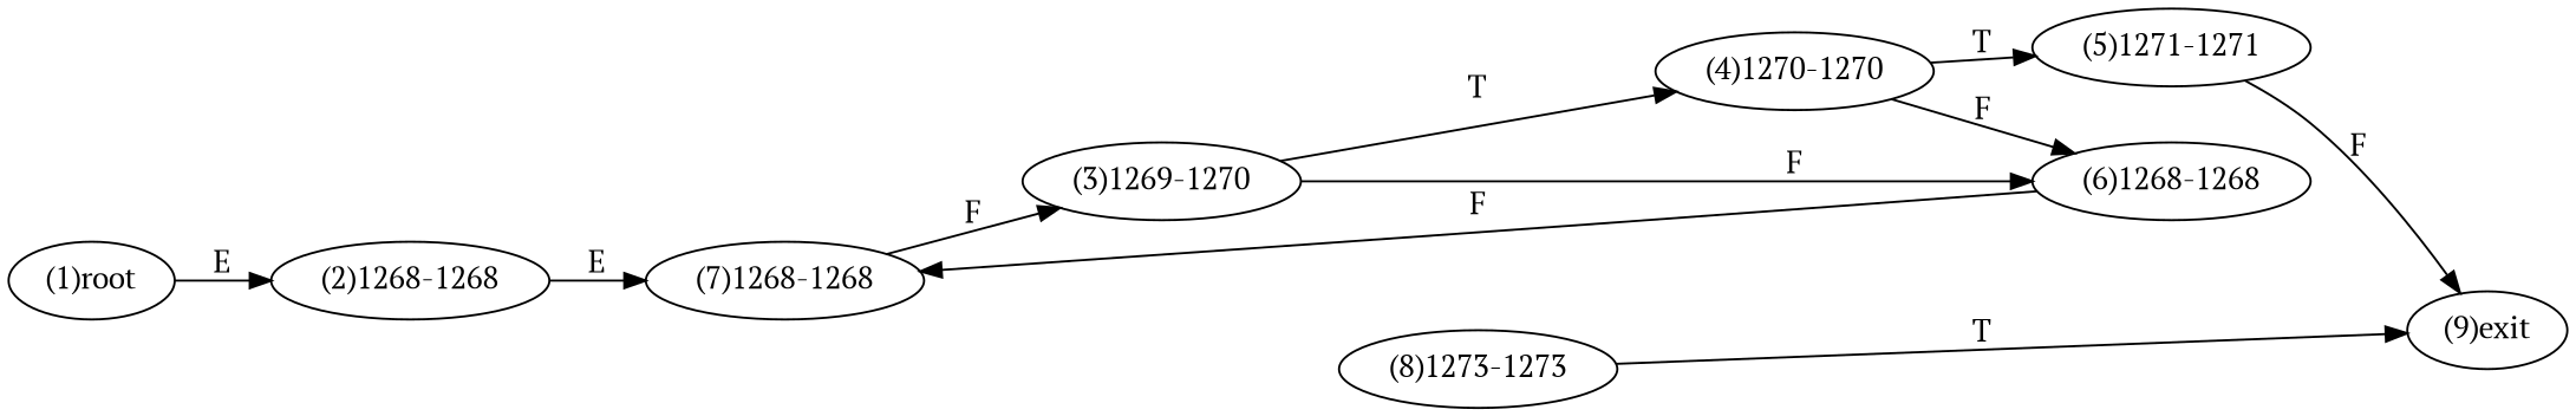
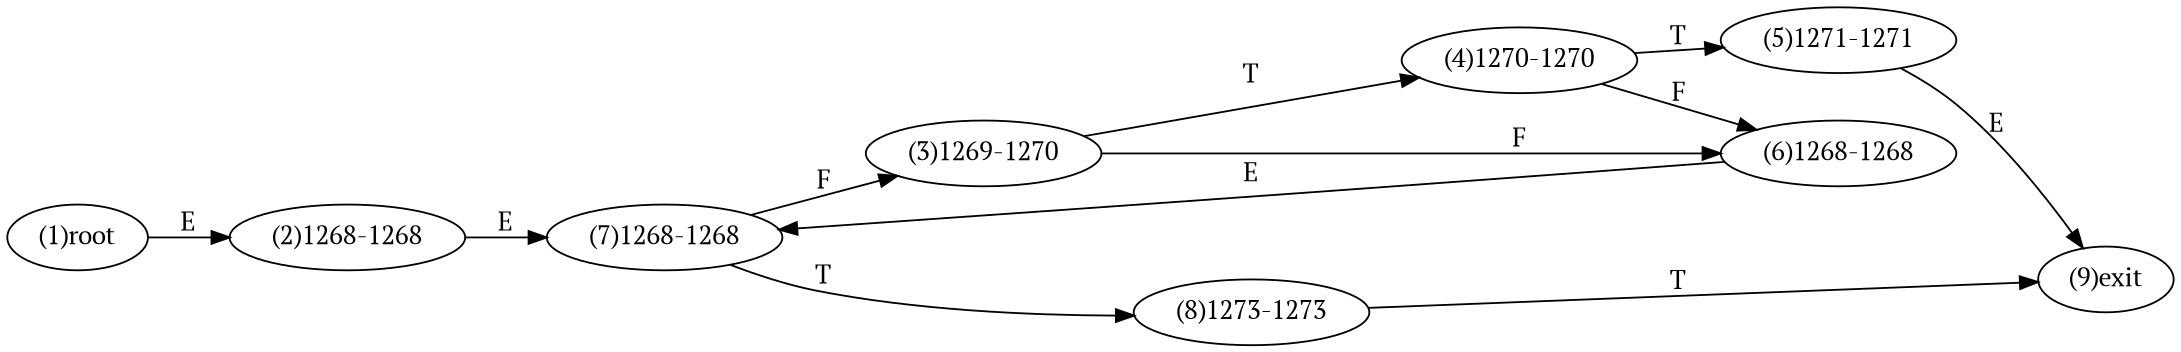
  digraph {
    fontname="PT Serif"
    rankdir=LR
    node [fontname="PT Serif"]
    edge [fontname="PT Serif"]
    n1 [label="(1)root"]
    n2 [label="(2)1268-1268"]
    n3 [label="(7)1268-1268"]
    n4 [label="(3)1269-1270"]
    n5 [label="(8)1273-1273"]
    n6 [label="(4)1270-1270"]
    n7 [label="(6)1268-1268"]
    n8 [label="(5)1271-1271"]
    n9 [label="(9)exit"]
    n1 -> n2 [label=E]
    n2 -> n3 [label=E]
    n3 -> n4 [label=F]
+   n3 -> n5 [label=T]
    n4 -> n6 [label=T]
    n4 -> n7 [label=F]
    n5 -> n9 [label=T]
    n6 -> n7 [label=F]
    n6 -> n8 [label=T]
-   n7 -> n3 [label=F]
-   n8 -> n9 [label=F]
+   n7 -> n3 [label=E]
+   n8 -> n9 [label=E]
  }
